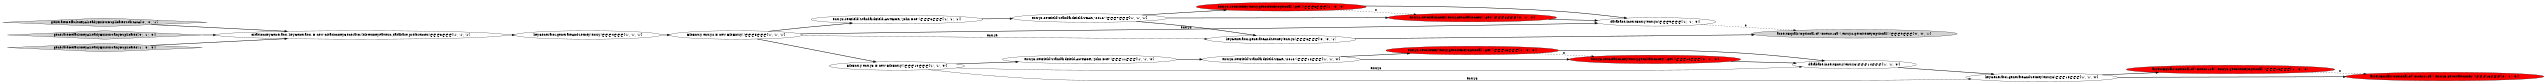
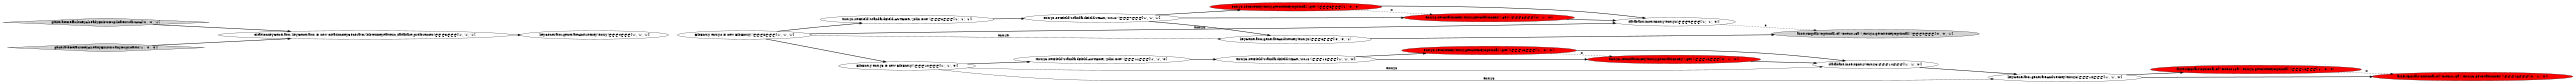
  digraph {
    rankdir=LR
    node [fillcolor=white shape=ellipse style=filled]
    edge [style=bold]
    n1 [fillcolor=lightgray label="assertEquals(Optional.of(\"Doe2016a\"),entry2.getCiteKeyOptional())@@@9@@@['0', '0', '1']"]
    n2 [label="BibEntry entry2 = new BibEntry()@@@5@@@['1', '1', '1']"]
    n3 [label="entry2.setField(StandardField.AUTHOR,\"John Doe\")@@@6@@@['1', '1', '1']"]
    n4 [label="keyGenerator.generateAndSetKey(entry2)@@@8@@@['0', '0', '1']"]
    n5 [label="database.insertEntry(entry2)@@@9@@@['1', '1', '0']"]
    n6 [label="BibEntry entry3 = new BibEntry()@@@10@@@['1', '1', '0']"]
    n7 [label="entry2.setField(StandardField.YEAR,\"2016\")@@@7@@@['1', '1', '1']"]
    n8 [fillcolor=red label="assertEquals(Optional.of(\"Doe2016a\"),entry3.getCiteKeyOptional())@@@16@@@['1', '0', '0']"]
    n9 [fillcolor=red label="assertEquals(Optional.of(\"Doe2016a\"),entry3.getCitationKey())@@@16@@@['0', '1', '0']"]
    n10 [fillcolor=red label="entry2.setCiteKey(entry.getCiteKeyOptional().get())@@@8@@@['1', '0', '0']"]
    n11 [fillcolor=red label="entry2.setCitationKey(entry.getCitationKey().get())@@@8@@@['0', '1', '0']"]
    n12 [label="CitationKeyGenerator keyGenerator = new CitationKeyGenerator(bibtexKeyPattern,database,preferences)@@@3@@@['1', '1', '1']"]
    n13 [label="keyGenerator.generateAndSetKey(entry)@@@4@@@['1', '1', '1']"]
    n14 [label="entry3.setField(StandardField.AUTHOR,\"John Doe\")@@@11@@@['1', '1', '0']"]
    n15 [label="entry3.setField(StandardField.YEAR,\"2016\")@@@12@@@['1', '1', '0']"]
    n16 [fillcolor=red label="entry3.setCiteKey(entry.getCiteKeyOptional().get())@@@13@@@['1', '0', '0']"]
    n17 [fillcolor=red label="entry3.setCitationKey(entry.getCitationKey().get())@@@13@@@['0', '1', '0']"]
    n18 [label="database.insertEntry(entry3)@@@14@@@['1', '1', '0']"]
    n19 [label="keyGenerator.generateAndSetKey(entry3)@@@15@@@['1', '1', '0']"]
    n20 [fillcolor=lightgray label="generateDefaultKeyAlreadyExistsDuplicatesStartAtA['0', '0', '1']" shape=diamond]
-   n21 [fillcolor=lightgray label="generateDefaultKeyAlreadyExistsManyDuplicates['0', '1', '0']" shape=diamond]
    n22 [fillcolor=lightgray label="generateDefaultKeyAlreadyExistsManyDuplicates['1', '0', '0']" shape=diamond]
    n2 -> n3
    n2 -> n4 [label=entry9 style=solid]
    n2 -> n5 [label=entry2]
    n2 -> n6
    n3 -> n7
    n4 -> n1
    n5 -> n1 [label=0 style=dashed]
    n6 -> n14
    n6 -> n18 [label=entry3 style=solid]
    n6 -> n19 [label=entry3 style=solid]
    n7 -> n4
    n7 -> n10
    n7 -> n11
    n8 -> n9 [label=0 style=dashed]
    n10 -> n5
    n10 -> n11 [label=0 style=dashed]
    n11 -> n5
    n12 -> n13
-   n13 -> n2
    n14 -> n15
    n15 -> n16
    n15 -> n17
    n16 -> n17 [label=0 style=dashed]
    n16 -> n18
    n17 -> n18
    n18 -> n19
    n19 -> n8
    n19 -> n9
    n20 -> n12
-   n21 -> n12
    n22 -> n12
  }
